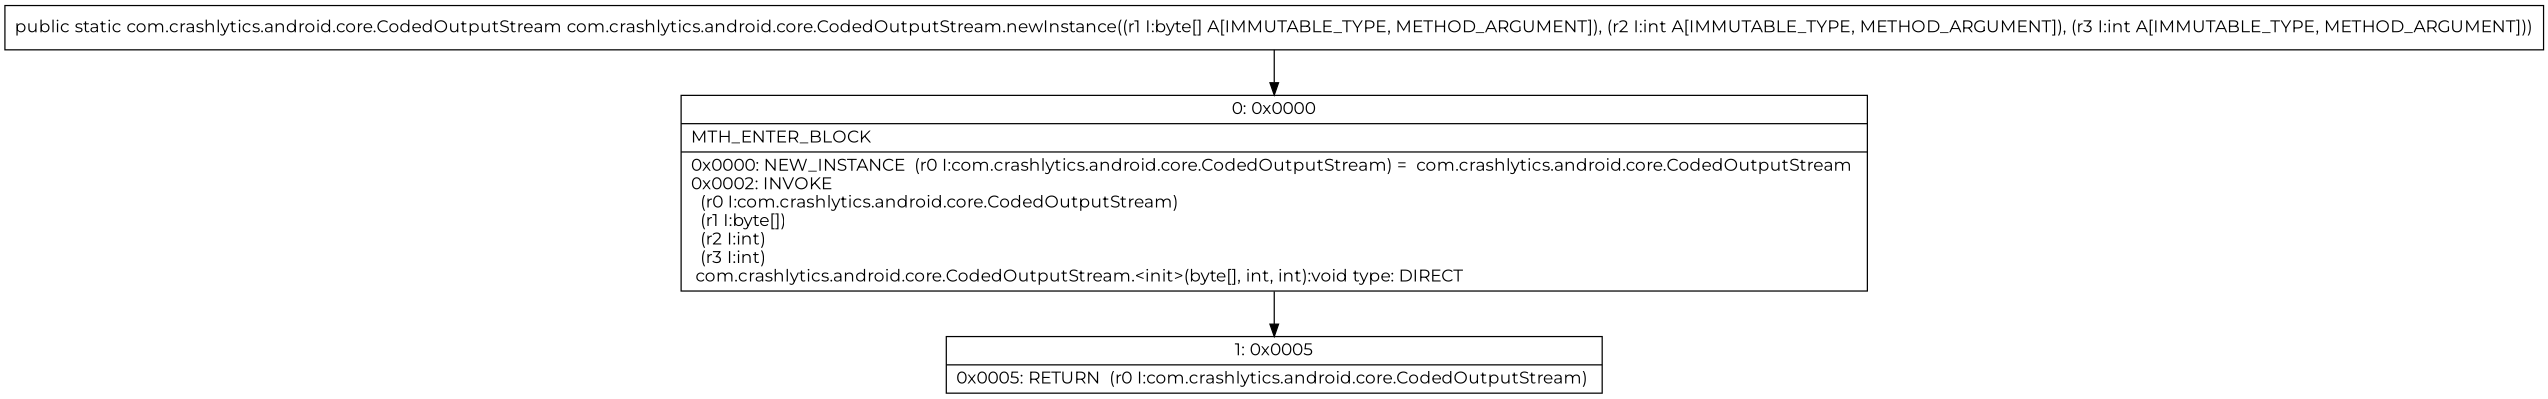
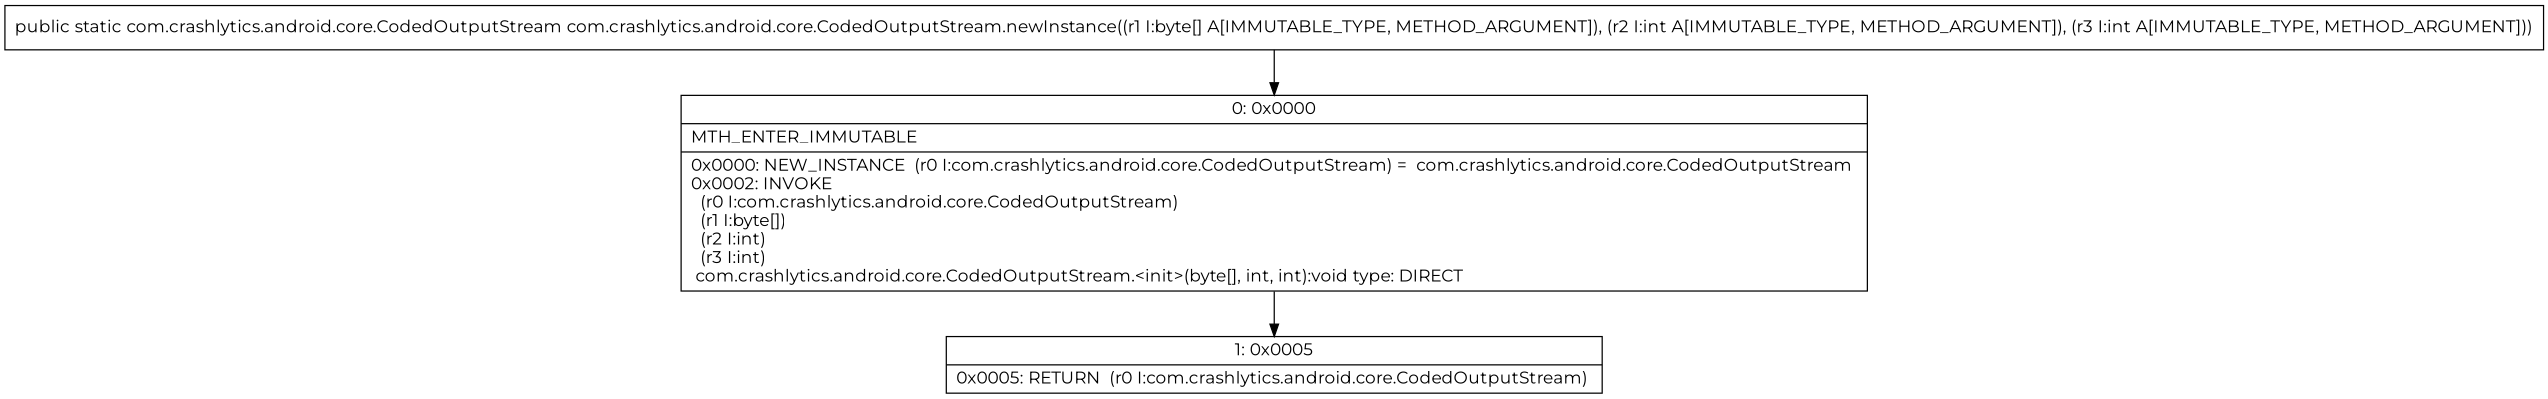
  digraph {
    fontname=Montserrat
    node [shape=record fontname=Montserrat]
    edge [fontname=Montserrat]
-   n1 [label="{0\:\ 0x0000|MTH_ENTER_BLOCK\l|0x0000: NEW_INSTANCE  (r0 I:com.crashlytics.android.core.CodedOutputStream) =  com.crashlytics.android.core.CodedOutputStream \l0x0002: INVOKE  \l  (r0 I:com.crashlytics.android.core.CodedOutputStream)\l  (r1 I:byte[])\l  (r2 I:int)\l  (r3 I:int)\l com.crashlytics.android.core.CodedOutputStream.\<init\>(byte[], int, int):void type: DIRECT \l}"]
+   n1 [label="{0\:\ 0x0000|MTH_ENTER_IMMUTABLE\l|0x0000: NEW_INSTANCE  (r0 I:com.crashlytics.android.core.CodedOutputStream) =  com.crashlytics.android.core.CodedOutputStream \l0x0002: INVOKE  \l  (r0 I:com.crashlytics.android.core.CodedOutputStream)\l  (r1 I:byte[])\l  (r2 I:int)\l  (r3 I:int)\l com.crashlytics.android.core.CodedOutputStream.\<init\>(byte[], int, int):void type: DIRECT \l}"]
    n2 [label="{1\:\ 0x0005|0x0005: RETURN  (r0 I:com.crashlytics.android.core.CodedOutputStream) \l}"]
    n3 [label="{public static com.crashlytics.android.core.CodedOutputStream com.crashlytics.android.core.CodedOutputStream.newInstance((r1 I:byte[] A[IMMUTABLE_TYPE, METHOD_ARGUMENT]), (r2 I:int A[IMMUTABLE_TYPE, METHOD_ARGUMENT]), (r3 I:int A[IMMUTABLE_TYPE, METHOD_ARGUMENT])) }"]
    n1 -> n2
    n3 -> n1
  }
